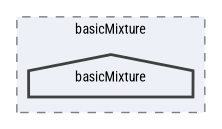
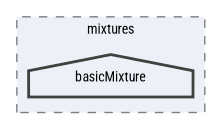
  digraph {
    compound=true
    fontname="Roboto Condensed"
    n1 [color=grey25 fillcolor="#edf0f7" fontname="Roboto Condensed" fontsize=10 height=0.2 label=basicMixture shape=house style="filled,bold" width=0.4]
    subgraph cluster_1 {
      bgcolor="#edf0f7"
      fontsize=10
-     label=basicMixture
+     label=mixtures
      pencolor=grey50
      style="filled,dashed"
      n1
    }
  }
